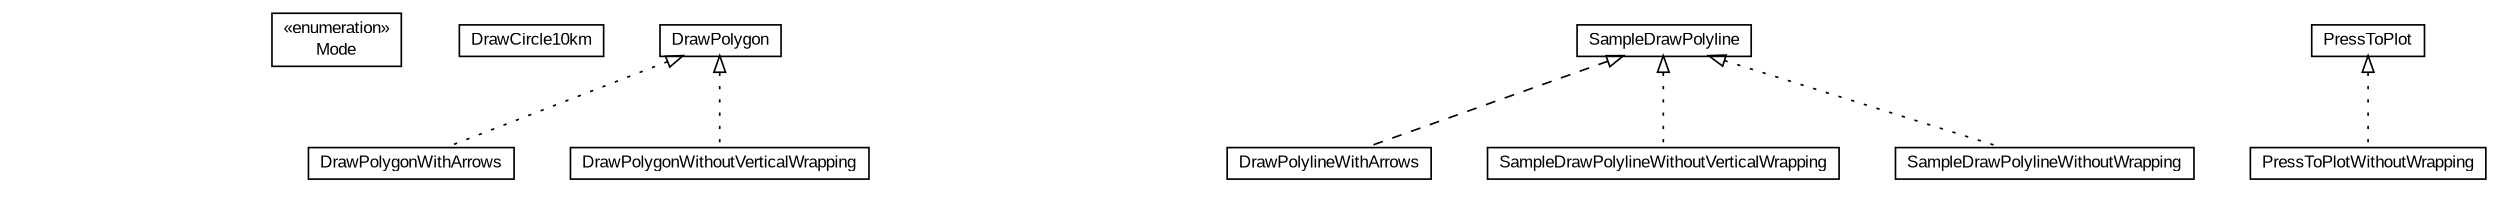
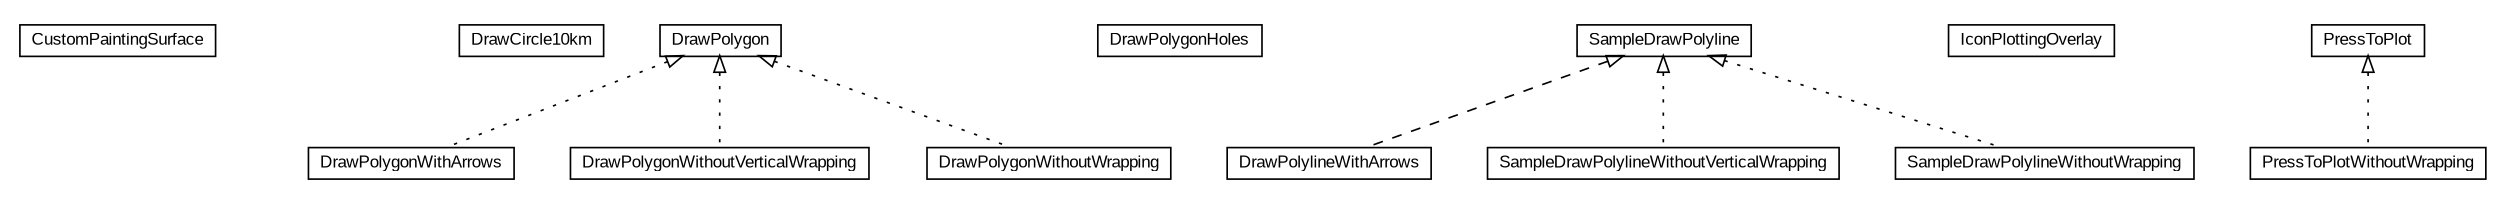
  digraph {
    nodesep=0.25
    ranksep=0.5
    node [fontcolor=black fontname=arial fontsize=10.0 shape=plaintext]
    edge [arrowtail=empty dir=back fontname=arial fontsize=10 headport=p labelfontname=arial labelfontsize=10 style=dotted tailport=p]
-   n2 [label=<<table title="org.osmdroid.samplefragments.drawing.CustomPaintingSurface.Mode" border="0" cellborder="1" cellspacing="0" cellpadding="2" port="p" href="./CustomPaintingSurface.Mode.html"> 		<tr><td><table border="0" cellspacing="0" cellpadding="1"> <tr><td align="center" balign="center"> &#171;enumeration&#187; </td></tr> <tr><td align="center" balign="center"> Mode </td></tr> 		</table></td></tr> 		</table>>]
+   n1 [label=<<table title="org.osmdroid.samplefragments.drawing.CustomPaintingSurface" border="0" cellborder="1" cellspacing="0" cellpadding="2" port="p" href="./CustomPaintingSurface.html"> 		<tr><td><table border="0" cellspacing="0" cellpadding="1"> <tr><td align="center" balign="center"> CustomPaintingSurface </td></tr> 		</table></td></tr> 		</table>>]
    n3 [label=<<table title="org.osmdroid.samplefragments.drawing.DrawCircle10km" border="0" cellborder="1" cellspacing="0" cellpadding="2" port="p" href="./DrawCircle10km.html"> 		<tr><td><table border="0" cellspacing="0" cellpadding="1"> <tr><td align="center" balign="center"> DrawCircle10km </td></tr> 		</table></td></tr> 		</table>>]
    n4 [label=<<table title="org.osmdroid.samplefragments.drawing.DrawPolygon" border="0" cellborder="1" cellspacing="0" cellpadding="2" port="p" href="./DrawPolygon.html"> 		<tr><td><table border="0" cellspacing="0" cellpadding="1"> <tr><td align="center" balign="center"> DrawPolygon </td></tr> 		</table></td></tr> 		</table>>]
    n5 [label=<<table title="org.osmdroid.samplefragments.drawing.DrawPolygonWithArrows" border="0" cellborder="1" cellspacing="0" cellpadding="2" port="p" href="./DrawPolygonWithArrows.html"> 		<tr><td><table border="0" cellspacing="0" cellpadding="1"> <tr><td align="center" balign="center"> DrawPolygonWithArrows </td></tr> 		</table></td></tr> 		</table>>]
    n6 [label=<<table title="org.osmdroid.samplefragments.drawing.DrawPolygonWithoutVerticalWrapping" border="0" cellborder="1" cellspacing="0" cellpadding="2" port="p" href="./DrawPolygonWithoutVerticalWrapping.html"> 		<tr><td><table border="0" cellspacing="0" cellpadding="1"> <tr><td align="center" balign="center"> DrawPolygonWithoutVerticalWrapping </td></tr> 		</table></td></tr> 		</table>>]
+   n7 [label=<<table title="org.osmdroid.samplefragments.drawing.DrawPolygonWithoutWrapping" border="0" cellborder="1" cellspacing="0" cellpadding="2" port="p" href="./DrawPolygonWithoutWrapping.html"> 		<tr><td><table border="0" cellspacing="0" cellpadding="1"> <tr><td align="center" balign="center"> DrawPolygonWithoutWrapping </td></tr> 		</table></td></tr> 		</table>>]
+   n8 [label=<<table title="org.osmdroid.samplefragments.drawing.DrawPolygonHoles" border="0" cellborder="1" cellspacing="0" cellpadding="2" port="p" href="./DrawPolygonHoles.html"> 		<tr><td><table border="0" cellspacing="0" cellpadding="1"> <tr><td align="center" balign="center"> DrawPolygonHoles </td></tr> 		</table></td></tr> 		</table>>]
    n9 [label=<<table title="org.osmdroid.samplefragments.drawing.DrawPolylineWithArrows" border="0" cellborder="1" cellspacing="0" cellpadding="2" port="p" href="./DrawPolylineWithArrows.html"> 		<tr><td><table border="0" cellspacing="0" cellpadding="1"> <tr><td align="center" balign="center"> DrawPolylineWithArrows </td></tr> 		</table></td></tr> 		</table>>]
+   n10 [label=<<table title="org.osmdroid.samplefragments.drawing.IconPlottingOverlay" border="0" cellborder="1" cellspacing="0" cellpadding="2" port="p" href="./IconPlottingOverlay.html"> 		<tr><td><table border="0" cellspacing="0" cellpadding="1"> <tr><td align="center" balign="center"> IconPlottingOverlay </td></tr> 		</table></td></tr> 		</table>>]
    n11 [label=<<table title="org.osmdroid.samplefragments.drawing.PressToPlot" border="0" cellborder="1" cellspacing="0" cellpadding="2" port="p" href="./PressToPlot.html"> 		<tr><td><table border="0" cellspacing="0" cellpadding="1"> <tr><td align="center" balign="center"> PressToPlot </td></tr> 		</table></td></tr> 		</table>>]
    n12 [label=<<table title="org.osmdroid.samplefragments.drawing.PressToPlotWithoutWrapping" border="0" cellborder="1" cellspacing="0" cellpadding="2" port="p" href="./PressToPlotWithoutWrapping.html"> 		<tr><td><table border="0" cellspacing="0" cellpadding="1"> <tr><td align="center" balign="center"> PressToPlotWithoutWrapping </td></tr> 		</table></td></tr> 		</table>>]
    n13 [label=<<table title="org.osmdroid.samplefragments.drawing.SampleDrawPolyline" border="0" cellborder="1" cellspacing="0" cellpadding="2" port="p" href="./SampleDrawPolyline.html"> 		<tr><td><table border="0" cellspacing="0" cellpadding="1"> <tr><td align="center" balign="center"> SampleDrawPolyline </td></tr> 		</table></td></tr> 		</table>>]
    n14 [label=<<table title="org.osmdroid.samplefragments.drawing.SampleDrawPolylineWithoutVerticalWrapping" border="0" cellborder="1" cellspacing="0" cellpadding="2" port="p" href="./SampleDrawPolylineWithoutVerticalWrapping.html"> 		<tr><td><table border="0" cellspacing="0" cellpadding="1"> <tr><td align="center" balign="center"> SampleDrawPolylineWithoutVerticalWrapping </td></tr> 		</table></td></tr> 		</table>>]
    n15 [label=<<table title="org.osmdroid.samplefragments.drawing.SampleDrawPolylineWithoutWrapping" border="0" cellborder="1" cellspacing="0" cellpadding="2" port="p" href="./SampleDrawPolylineWithoutWrapping.html"> 		<tr><td><table border="0" cellspacing="0" cellpadding="1"> <tr><td align="center" balign="center"> SampleDrawPolylineWithoutWrapping </td></tr> 		</table></td></tr> 		</table>>]
    n4 -> n5
    n4 -> n6
+   n4 -> n7
    n11 -> n12
    n13 -> n9 [style=dashed]
    n13 -> n14
    n13 -> n15
  }
